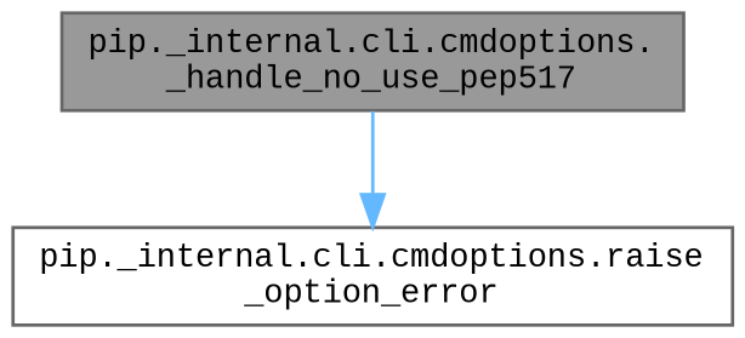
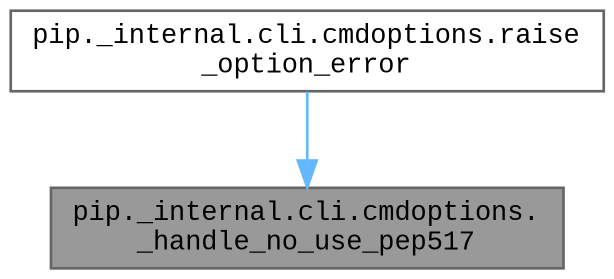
  digraph {
    rankdir=TB
    fontname="Liberation Mono"
    node [fontname="Liberation Mono" fontsize=10 shape=box style=filled]
    n1 [color=gray40 fillcolor=grey60 fontcolor=black height=0.2 label="pip._internal.cli.cmdoptions.\l_handle_no_use_pep517" width=0.4]
    n2 [color=grey40 fillcolor=white height=0.2 label="pip._internal.cli.cmdoptions.raise\l_option_error" width=0.4]
-   n1 -> n2 [color=steelblue1 fontname="Liberation Mono" fontsize=10 labelfontname=Helvetica labelfontsize=10 style=solid]
+   n2 -> n1 [color=steelblue1 fontname="Liberation Mono" fontsize=10 labelfontname=Helvetica labelfontsize=10 style=solid]
  }
